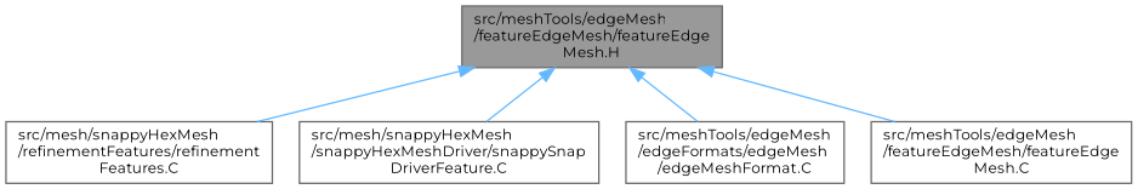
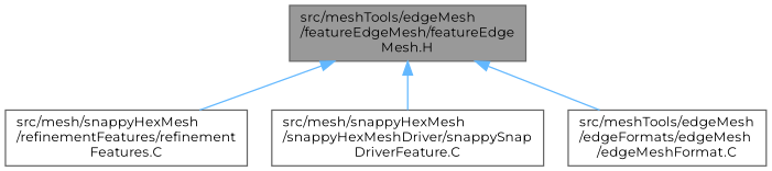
  digraph {
    fontname=Montserrat
    node [color=grey40 fillcolor=white fontname=Montserrat fontsize=10 shape=box style=filled]
    edge [color=steelblue1 dir=back fontname=Montserrat fontsize=10 labelfontname=Helvetica labelfontsize=10 style=solid]
    n1 [color=gray40 fillcolor=grey60 fontcolor=black height=0.2 label="src/meshTools/edgeMesh\l/featureEdgeMesh/featureEdge\lMesh.H" width=0.4]
    n2 [height=0.2 label="src/mesh/snappyHexMesh\l/refinementFeatures/refinement\lFeatures.C" width=0.4]
    n3 [height=0.2 label="src/mesh/snappyHexMesh\l/snappyHexMeshDriver/snappySnap\lDriverFeature.C" width=0.4]
    n4 [height=0.2 label="src/meshTools/edgeMesh\l/edgeFormats/edgeMesh\l/edgeMeshFormat.C" width=0.4]
-   n5 [height=0.2 label="src/meshTools/edgeMesh\l/featureEdgeMesh/featureEdge\lMesh.C" width=0.4]
    n1 -> n2
    n1 -> n3
    n1 -> n4
-   n1 -> n5
  }
